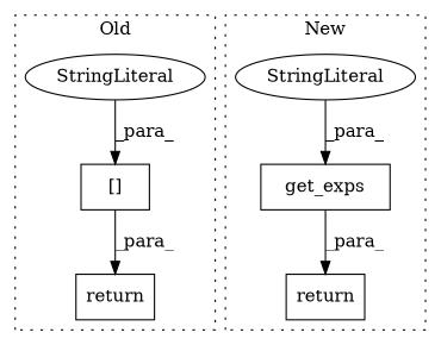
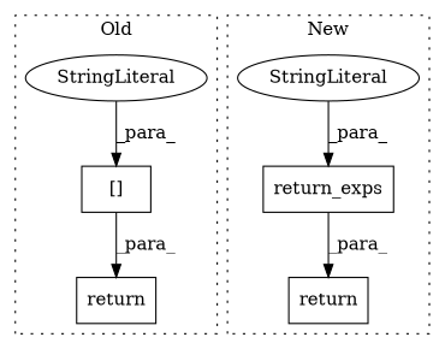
  digraph {
    node [a=45 l=7 shape=box]
    n1 [a=2 l="7,1" label="[]" s="1526,1558"]
    n2 [l=25 label=StringLiteral s=1533 shape=ellipse]
    n3 [a=41 label=return s=1519]
-   n4 [a=32 l="9,1" label=get_exps s="2317,2339"]
+   n4 [a=32 l="9,1" label=return_exps s="2317,2339"]
    n5 [l=6 label=StringLiteral s=2326 shape=ellipse]
    n6 [a=41 label=return s=2310]
    subgraph cluster_1 {
      label=Old
      style=dotted
      n1
      n2
      n3
    }
    subgraph cluster_2 {
      label=New
      style=dotted
      n4
      n5
      n6
    }
    n1 -> n3 [label=_para_]
    n2 -> n1 [label=_para_]
    n4 -> n6 [label=_para_]
    n5 -> n4 [label=_para_]
  }
